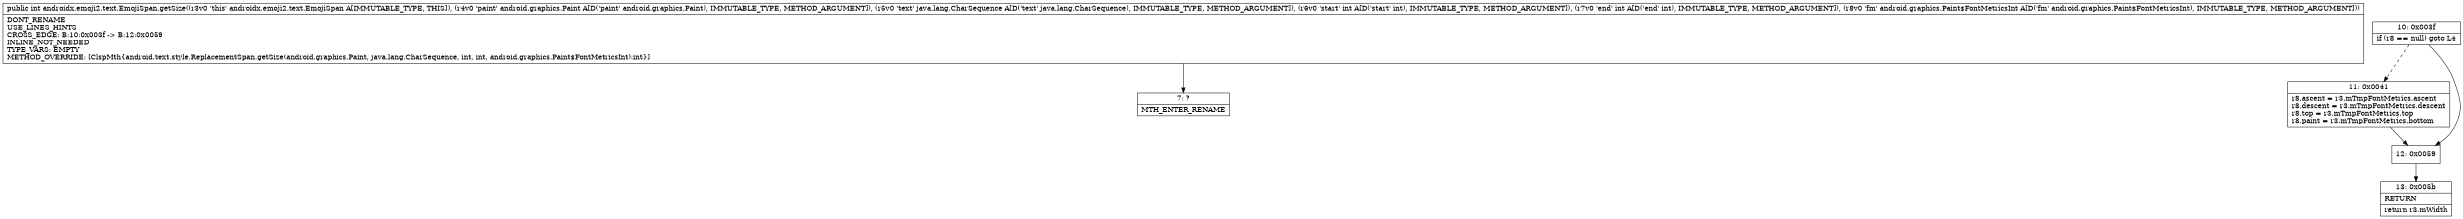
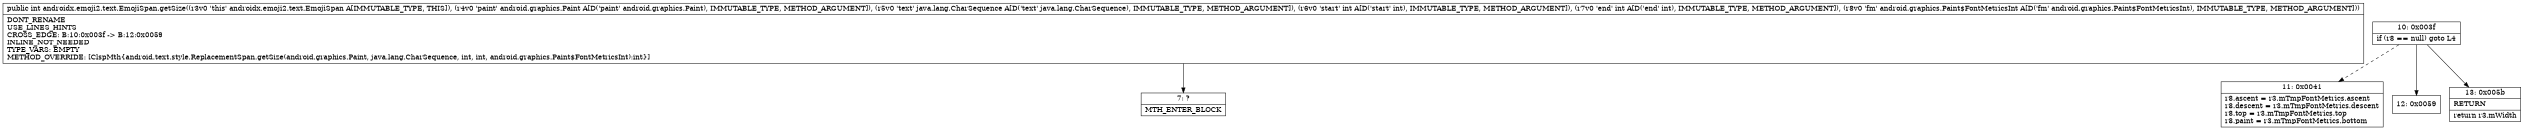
  digraph {
    node [shape=record]
-   n1 [label="{7\:\ ?|MTH_ENTER_RENAME\l}"]
+   n1 [label="{7\:\ ?|MTH_ENTER_BLOCK\l}"]
    n2 [label="{10\:\ 0x003f|if (r8 == null) goto L4\l}"]
    n3 [label="{11\:\ 0x0041|r8.ascent = r3.mTmpFontMetrics.ascent\lr8.descent = r3.mTmpFontMetrics.descent\lr8.top = r3.mTmpFontMetrics.top\lr8.paint = r3.mTmpFontMetrics.bottom\l}"]
    n4 [label="{12\:\ 0x0059}"]
    n5 [label="{13\:\ 0x005b|RETURN\l|return r3.mWidth\l}"]
    n6 [label="{public int androidx.emoji2.text.EmojiSpan.getSize((r3v0 'this' androidx.emoji2.text.EmojiSpan A[IMMUTABLE_TYPE, THIS]), (r4v0 'paint' android.graphics.Paint A[D('paint' android.graphics.Paint), IMMUTABLE_TYPE, METHOD_ARGUMENT]), (r5v0 'text' java.lang.CharSequence A[D('text' java.lang.CharSequence), IMMUTABLE_TYPE, METHOD_ARGUMENT]), (r6v0 'start' int A[D('start' int), IMMUTABLE_TYPE, METHOD_ARGUMENT]), (r7v0 'end' int A[D('end' int), IMMUTABLE_TYPE, METHOD_ARGUMENT]), (r8v0 'fm' android.graphics.Paint$FontMetricsInt A[D('fm' android.graphics.Paint$FontMetricsInt), IMMUTABLE_TYPE, METHOD_ARGUMENT]))  | DONT_RENAME\lUSE_LINES_HINTS\lCROSS_EDGE: B:10:0x003f \-\> B:12:0x0059\lINLINE_NOT_NEEDED\lTYPE_VARS: EMPTY\lMETHOD_OVERRIDE: [ClspMth\{android.text.style.ReplacementSpan.getSize(android.graphics.Paint, java.lang.CharSequence, int, int, android.graphics.Paint$FontMetricsInt):int\}]\l}"]
    n2 -> n3 [style=dashed]
    n2 -> n4
-   n3 -> n4
-   n4 -> n5
+   n2 -> n5
    n6 -> n1
  }
